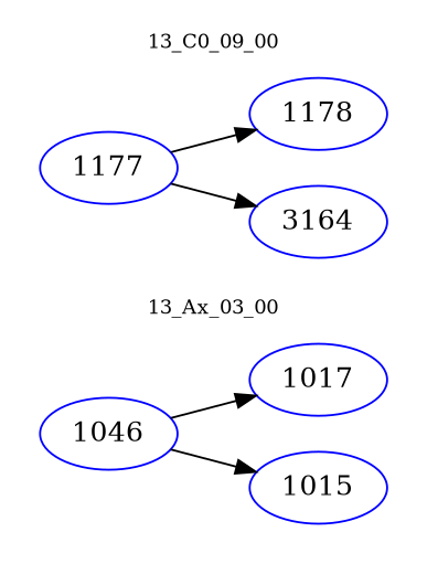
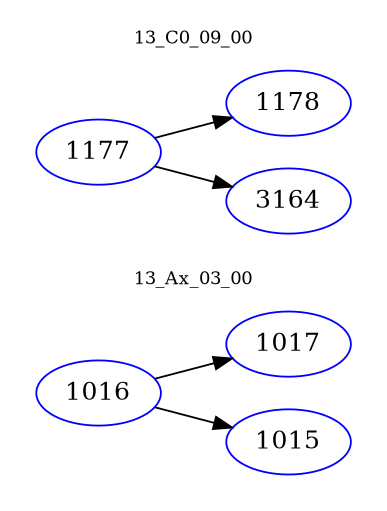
  digraph {
    rankdir=LR
    node [color=blue]
    edge [color=black]
-   n1 [label=1046]
+   n1 [label=1016]
    n2 [label=1015]
    n3 [label=1017]
    n4 [label=1177]
    n5 [label=3164]
    n6 [label=1178]
    subgraph cluster_1 {
      color=white
      fontsize=10
      label="13_Ax_03_00"
      n1
      n2
      n3
    }
    subgraph cluster_2 {
      color=white
      fontsize=10
      label="13_C0_09_00"
      n4
      n5
      n6
    }
    n1 -> n2
    n1 -> n3
    n4 -> n5
    n4 -> n6
  }
